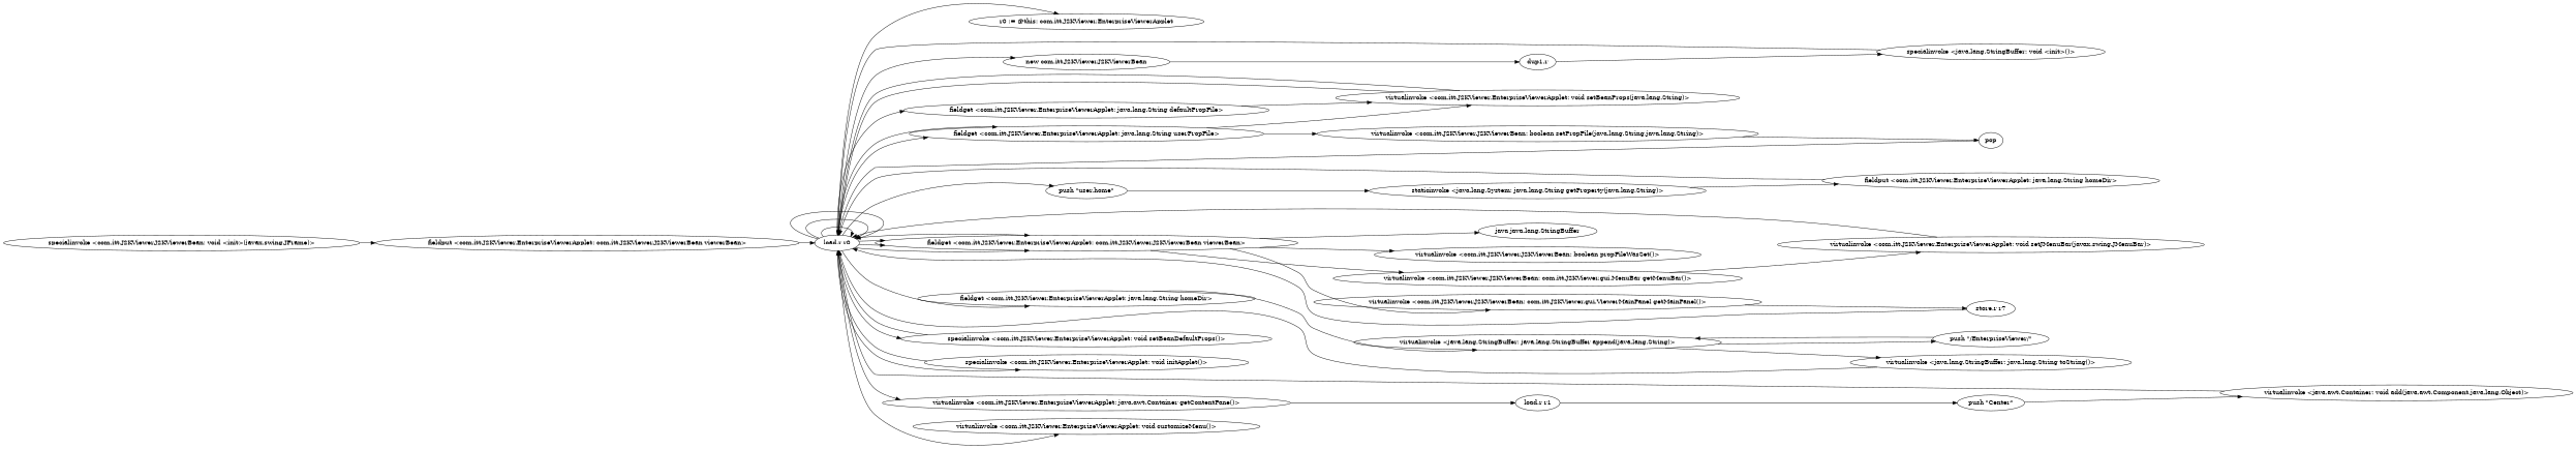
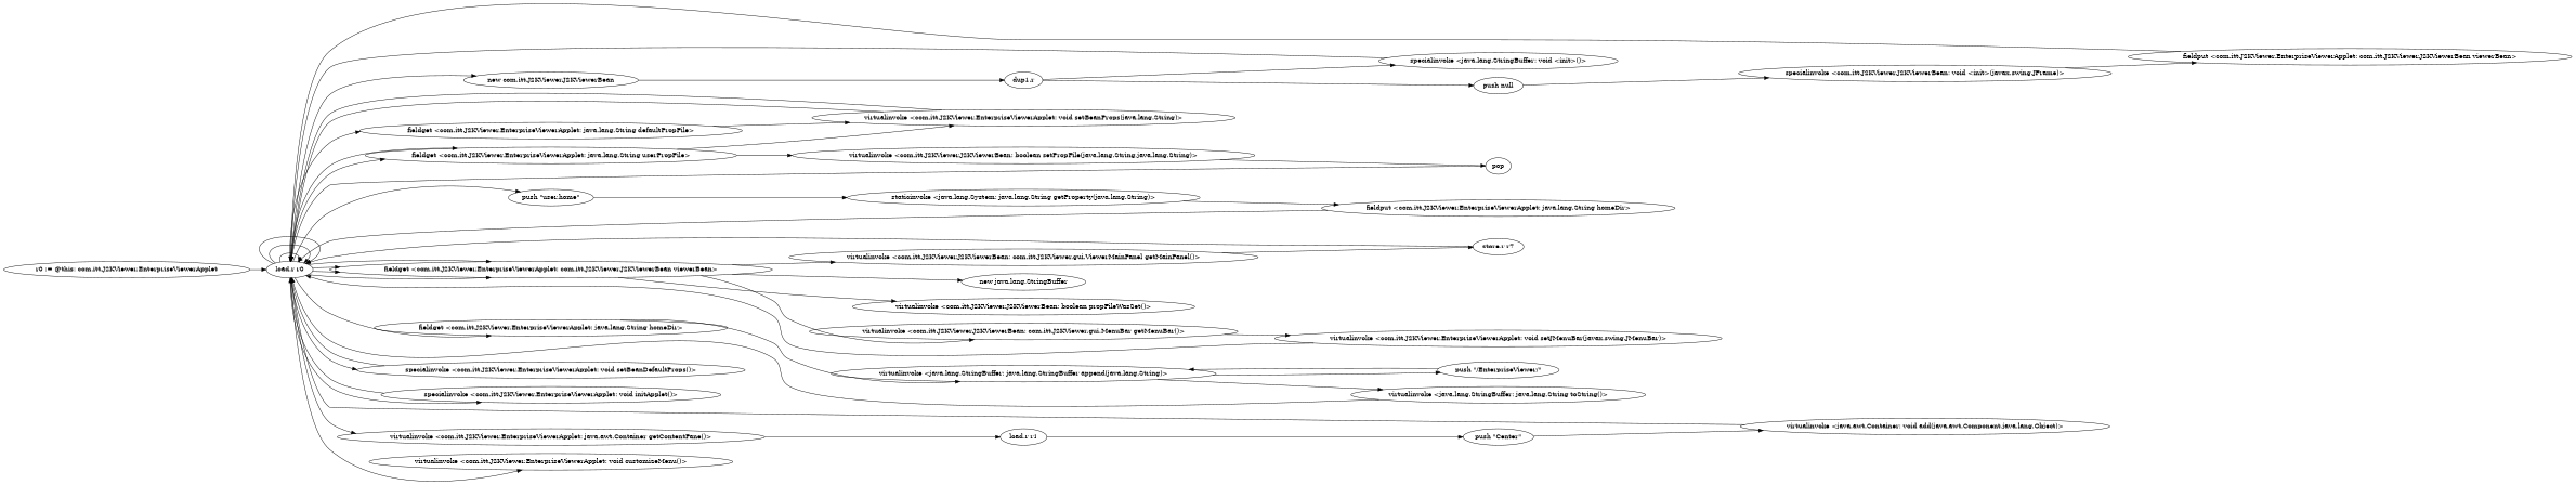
  digraph {
    rankdir=LR
    "r0 := @this: com.itt.J2KViewer.EnterpriseViewerApplet"
    "load.r r0"
    "new com.itt.J2KViewer.J2KViewerBean"
    "fieldget <com.itt.J2KViewer.EnterpriseViewerApplet: java.lang.String defaultPropFile>"
    "push \"user.home\""
    "fieldget <com.itt.J2KViewer.EnterpriseViewerApplet: com.itt.J2KViewer.J2KViewerBean viewerBean>"
    "fieldget <com.itt.J2KViewer.EnterpriseViewerApplet: java.lang.String homeDir>"
    "fieldget <com.itt.J2KViewer.EnterpriseViewerApplet: java.lang.String userPropFile>"
    "specialinvoke <com.itt.J2KViewer.EnterpriseViewerApplet: void setBeanDefaultProps()>"
    "specialinvoke <com.itt.J2KViewer.EnterpriseViewerApplet: void initApplet()>"
    "virtualinvoke <com.itt.J2KViewer.EnterpriseViewerApplet: java.awt.Container getContentPane()>"
    "virtualinvoke <com.itt.J2KViewer.EnterpriseViewerApplet: void customizeMenu()>"
    "dup1.r"
    "virtualinvoke <com.itt.J2KViewer.EnterpriseViewerApplet: void setBeanProps(java.lang.String)>"
    "staticinvoke <java.lang.System: java.lang.String getProperty(java.lang.String)>"
-   "new java.lang.StringBuffer" [label="java java.lang.StringBuffer"]
+   "new java.lang.StringBuffer"
    "virtualinvoke <com.itt.J2KViewer.J2KViewerBean: boolean propFileWasSet()>"
    "virtualinvoke <com.itt.J2KViewer.J2KViewerBean: com.itt.J2KViewer.gui.ViewerMainPanel getMainPanel()>"
    "virtualinvoke <com.itt.J2KViewer.J2KViewerBean: com.itt.J2KViewer.gui.MenuBar getMenuBar()>"
    "virtualinvoke <java.lang.StringBuffer: java.lang.StringBuffer append(java.lang.String)>"
    "virtualinvoke <com.itt.J2KViewer.J2KViewerBean: boolean setPropFile(java.lang.String,java.lang.String)>"
    "load.r r1"
+   "push null"
    "specialinvoke <java.lang.StringBuffer: void <init>()>"
    "specialinvoke <com.itt.J2KViewer.J2KViewerBean: void <init>(javax.swing.JFrame)>"
    "fieldput <com.itt.J2KViewer.EnterpriseViewerApplet: com.itt.J2KViewer.J2KViewerBean viewerBean>"
    "fieldput <com.itt.J2KViewer.EnterpriseViewerApplet: java.lang.String homeDir>"
    n28 [label="store.r r7"]
    "virtualinvoke <com.itt.J2KViewer.EnterpriseViewerApplet: void setJMenuBar(javax.swing.JMenuBar)>"
    "push \"/EnterpriseViewer/\""
    "virtualinvoke <java.lang.StringBuffer: java.lang.String toString()>"
    pop
    "push \"Center\""
    "virtualinvoke <java.awt.Container: void add(java.awt.Component,java.lang.Object)>"
-   "load.r r0" -> "r0 := @this: com.itt.J2KViewer.EnterpriseViewerApplet"
+   "r0 := @this: com.itt.J2KViewer.EnterpriseViewerApplet" -> "load.r r0"
    "load.r r0" -> "load.r r0"
    "load.r r0" -> "load.r r0"
    "load.r r0" -> "load.r r0"
    "load.r r0" -> "new com.itt.J2KViewer.J2KViewerBean"
    "load.r r0" -> "fieldget <com.itt.J2KViewer.EnterpriseViewerApplet: java.lang.String defaultPropFile>"
    "load.r r0" -> "push \"user.home\""
    "load.r r0" -> "fieldget <com.itt.J2KViewer.EnterpriseViewerApplet: com.itt.J2KViewer.J2KViewerBean viewerBean>"
    "load.r r0" -> "fieldget <com.itt.J2KViewer.EnterpriseViewerApplet: com.itt.J2KViewer.J2KViewerBean viewerBean>"
    "load.r r0" -> "fieldget <com.itt.J2KViewer.EnterpriseViewerApplet: com.itt.J2KViewer.J2KViewerBean viewerBean>"
    "load.r r0" -> "fieldget <com.itt.J2KViewer.EnterpriseViewerApplet: com.itt.J2KViewer.J2KViewerBean viewerBean>"
    "load.r r0" -> "fieldget <com.itt.J2KViewer.EnterpriseViewerApplet: java.lang.String homeDir>"
    "load.r r0" -> "fieldget <com.itt.J2KViewer.EnterpriseViewerApplet: java.lang.String userPropFile>"
    "load.r r0" -> "fieldget <com.itt.J2KViewer.EnterpriseViewerApplet: java.lang.String userPropFile>"
    "load.r r0" -> "specialinvoke <com.itt.J2KViewer.EnterpriseViewerApplet: void setBeanDefaultProps()>"
    "load.r r0" -> "specialinvoke <com.itt.J2KViewer.EnterpriseViewerApplet: void initApplet()>"
    "load.r r0" -> "virtualinvoke <com.itt.J2KViewer.EnterpriseViewerApplet: java.awt.Container getContentPane()>"
    "load.r r0" -> "virtualinvoke <com.itt.J2KViewer.EnterpriseViewerApplet: void customizeMenu()>"
    "new com.itt.J2KViewer.J2KViewerBean" -> "dup1.r"
    "fieldget <com.itt.J2KViewer.EnterpriseViewerApplet: java.lang.String defaultPropFile>" -> "virtualinvoke <com.itt.J2KViewer.EnterpriseViewerApplet: void setBeanProps(java.lang.String)>"
    "push \"user.home\"" -> "staticinvoke <java.lang.System: java.lang.String getProperty(java.lang.String)>"
    "fieldget <com.itt.J2KViewer.EnterpriseViewerApplet: com.itt.J2KViewer.J2KViewerBean viewerBean>" -> "new java.lang.StringBuffer"
    "fieldget <com.itt.J2KViewer.EnterpriseViewerApplet: com.itt.J2KViewer.J2KViewerBean viewerBean>" -> "virtualinvoke <com.itt.J2KViewer.J2KViewerBean: boolean propFileWasSet()>"
    "fieldget <com.itt.J2KViewer.EnterpriseViewerApplet: com.itt.J2KViewer.J2KViewerBean viewerBean>" -> "virtualinvoke <com.itt.J2KViewer.J2KViewerBean: com.itt.J2KViewer.gui.ViewerMainPanel getMainPanel()>"
    "fieldget <com.itt.J2KViewer.EnterpriseViewerApplet: com.itt.J2KViewer.J2KViewerBean viewerBean>" -> "virtualinvoke <com.itt.J2KViewer.J2KViewerBean: com.itt.J2KViewer.gui.MenuBar getMenuBar()>"
    "fieldget <com.itt.J2KViewer.EnterpriseViewerApplet: java.lang.String homeDir>" -> "virtualinvoke <java.lang.StringBuffer: java.lang.StringBuffer append(java.lang.String)>"
    "fieldget <com.itt.J2KViewer.EnterpriseViewerApplet: java.lang.String userPropFile>" -> "virtualinvoke <com.itt.J2KViewer.EnterpriseViewerApplet: void setBeanProps(java.lang.String)>"
    "fieldget <com.itt.J2KViewer.EnterpriseViewerApplet: java.lang.String userPropFile>" -> "virtualinvoke <com.itt.J2KViewer.J2KViewerBean: boolean setPropFile(java.lang.String,java.lang.String)>"
    "specialinvoke <com.itt.J2KViewer.EnterpriseViewerApplet: void setBeanDefaultProps()>" -> "load.r r0"
    "specialinvoke <com.itt.J2KViewer.EnterpriseViewerApplet: void initApplet()>" -> "load.r r0"
    "virtualinvoke <com.itt.J2KViewer.EnterpriseViewerApplet: java.awt.Container getContentPane()>" -> "load.r r1"
+   "dup1.r" -> "push null"
    "dup1.r" -> "specialinvoke <java.lang.StringBuffer: void <init>()>"
    "virtualinvoke <com.itt.J2KViewer.EnterpriseViewerApplet: void setBeanProps(java.lang.String)>" -> "load.r r0"
    "virtualinvoke <com.itt.J2KViewer.EnterpriseViewerApplet: void setBeanProps(java.lang.String)>" -> "load.r r0"
    "staticinvoke <java.lang.System: java.lang.String getProperty(java.lang.String)>" -> "fieldput <com.itt.J2KViewer.EnterpriseViewerApplet: java.lang.String homeDir>"
    "virtualinvoke <com.itt.J2KViewer.J2KViewerBean: com.itt.J2KViewer.gui.ViewerMainPanel getMainPanel()>" -> n28
    "virtualinvoke <com.itt.J2KViewer.J2KViewerBean: com.itt.J2KViewer.gui.MenuBar getMenuBar()>" -> "virtualinvoke <com.itt.J2KViewer.EnterpriseViewerApplet: void setJMenuBar(javax.swing.JMenuBar)>"
    "virtualinvoke <java.lang.StringBuffer: java.lang.StringBuffer append(java.lang.String)>" -> "push \"/EnterpriseViewer/\""
    "virtualinvoke <java.lang.StringBuffer: java.lang.StringBuffer append(java.lang.String)>" -> "virtualinvoke <java.lang.StringBuffer: java.lang.String toString()>"
    "virtualinvoke <com.itt.J2KViewer.J2KViewerBean: boolean setPropFile(java.lang.String,java.lang.String)>" -> pop
    "load.r r1" -> "push \"Center\""
+   "push null" -> "specialinvoke <com.itt.J2KViewer.J2KViewerBean: void <init>(javax.swing.JFrame)>"
    "specialinvoke <java.lang.StringBuffer: void <init>()>" -> "load.r r0"
    "specialinvoke <com.itt.J2KViewer.J2KViewerBean: void <init>(javax.swing.JFrame)>" -> "fieldput <com.itt.J2KViewer.EnterpriseViewerApplet: com.itt.J2KViewer.J2KViewerBean viewerBean>"
    "fieldput <com.itt.J2KViewer.EnterpriseViewerApplet: com.itt.J2KViewer.J2KViewerBean viewerBean>" -> "load.r r0"
    "fieldput <com.itt.J2KViewer.EnterpriseViewerApplet: java.lang.String homeDir>" -> "load.r r0"
    n28 -> "load.r r0"
    "virtualinvoke <com.itt.J2KViewer.EnterpriseViewerApplet: void setJMenuBar(javax.swing.JMenuBar)>" -> "load.r r0"
    "push \"/EnterpriseViewer/\"" -> "virtualinvoke <java.lang.StringBuffer: java.lang.StringBuffer append(java.lang.String)>"
    "virtualinvoke <java.lang.StringBuffer: java.lang.String toString()>" -> "load.r r0"
    pop -> "load.r r0"
    "push \"Center\"" -> "virtualinvoke <java.awt.Container: void add(java.awt.Component,java.lang.Object)>"
    "virtualinvoke <java.awt.Container: void add(java.awt.Component,java.lang.Object)>" -> "load.r r0"
  }
